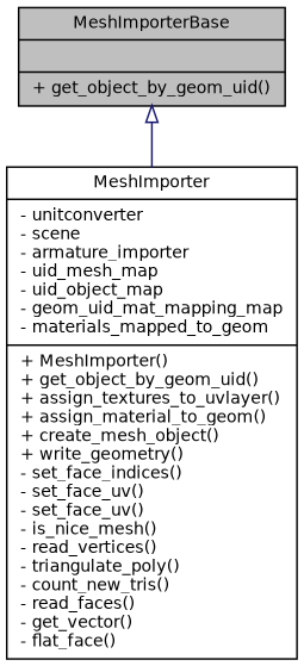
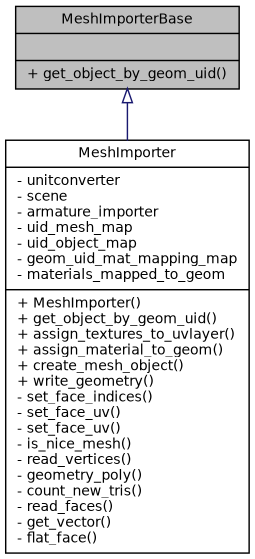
  digraph {
    node [color=black fontname=Helvetica fontsize=10 shape=record style=filled]
    n1 [fillcolor=grey75 fontcolor=black height=0.2 label="{MeshImporterBase\n||+ get_object_by_geom_uid()\l}" width=0.4]
-   n2 [fillcolor=white height=0.2 label="{MeshImporter\n|- unitconverter\l- scene\l- armature_importer\l- uid_mesh_map\l- uid_object_map\l- geom_uid_mat_mapping_map\l- materials_mapped_to_geom\l|+ MeshImporter()\l+ get_object_by_geom_uid()\l+ assign_textures_to_uvlayer()\l+ assign_material_to_geom()\l+ create_mesh_object()\l+ write_geometry()\l- set_face_indices()\l- set_face_uv()\l- set_face_uv()\l- is_nice_mesh()\l- read_vertices()\l- triangulate_poly()\l- count_new_tris()\l- read_faces()\l- get_vector()\l- flat_face()\l}" width=0.4]
+   n2 [fillcolor=white height=0.2 label="{MeshImporter\n|- unitconverter\l- scene\l- armature_importer\l- uid_mesh_map\l- uid_object_map\l- geom_uid_mat_mapping_map\l- materials_mapped_to_geom\l|+ MeshImporter()\l+ get_object_by_geom_uid()\l+ assign_textures_to_uvlayer()\l+ assign_material_to_geom()\l+ create_mesh_object()\l+ write_geometry()\l- set_face_indices()\l- set_face_uv()\l- set_face_uv()\l- is_nice_mesh()\l- read_vertices()\l- geometry_poly()\l- count_new_tris()\l- read_faces()\l- get_vector()\l- flat_face()\l}" width=0.4]
    n1 -> n2 [arrowtail=empty color=midnightblue dir=back fontname=Helvetica fontsize=10 labelfontname=Helvetica labelfontsize=10 style=solid]
  }
